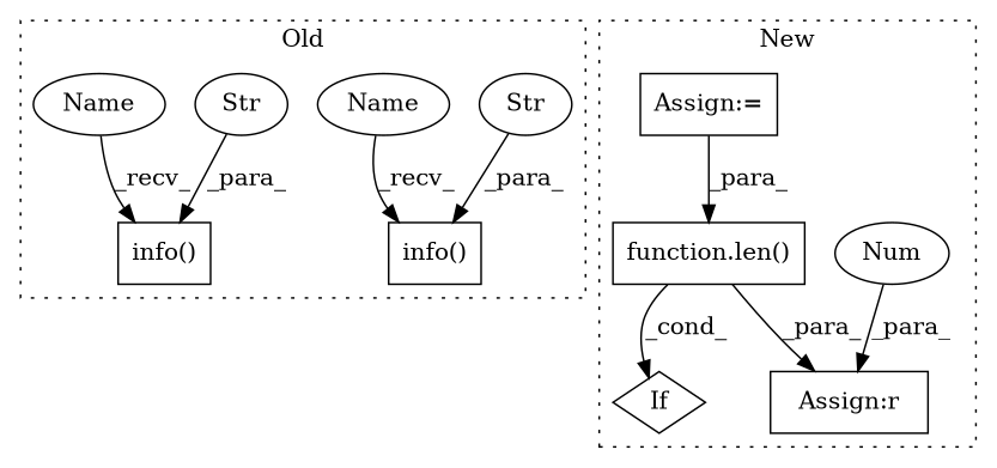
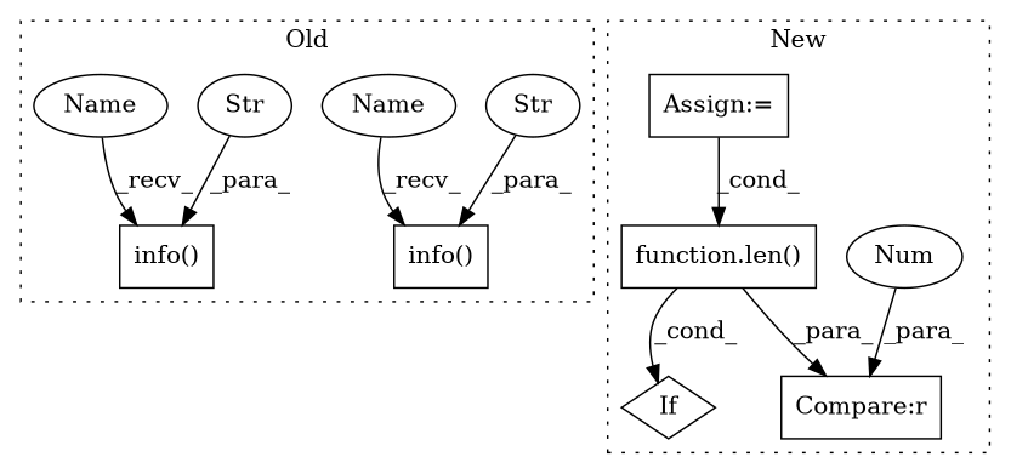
  digraph {
    node [a=75 l="12,1" shape=box]
    n1 [label="info()" s="1735,1780"]
    n2 [a=66 l=33 label=Str s=1747 shape=ellipse]
    n3 [label="info()" s="1794,1856"]
    n4 [a=66 l=50 label=Str s=1806 shape=ellipse]
    n5 [a=87 l=6 label=Name s=1794 shape=ellipse]
    n6 [a=87 l=6 label=Name s=1735 shape=ellipse]
    n7 [l="4,1" label="function.len()" s="1853,1866"]
    n8 [a=96 l=3 label=If s=1850 shape=diamond]
-   n9 [a=40 l=18 label="Assign:r" s=1853]
+   n9 [a=40 l=18 label="Compare:r" s=1853]
    n10 [a=76 l=1 label=Num s=1870 shape=ellipse]
    n11 [a=68 l=3 label="Assign:=" s=1699]
    subgraph cluster_1 {
      label=Old
      style=dotted
      n1
      n2
      n3
      n4
      n5
      n6
    }
    subgraph cluster_2 {
      label=New
      style=dotted
      n7
      n8
      n9
      n10
      n11
    }
    n2 -> n1 [label=_para_]
    n4 -> n3 [label=_para_]
    n5 -> n3 [label=_recv_]
    n6 -> n1 [label=_recv_]
    n7 -> n8 [label=_cond_]
    n7 -> n9 [label=_para_]
    n10 -> n9 [label=_para_]
-   n11 -> n7 [label=_para_]
+   n11 -> n7 [label=_cond_]
  }
